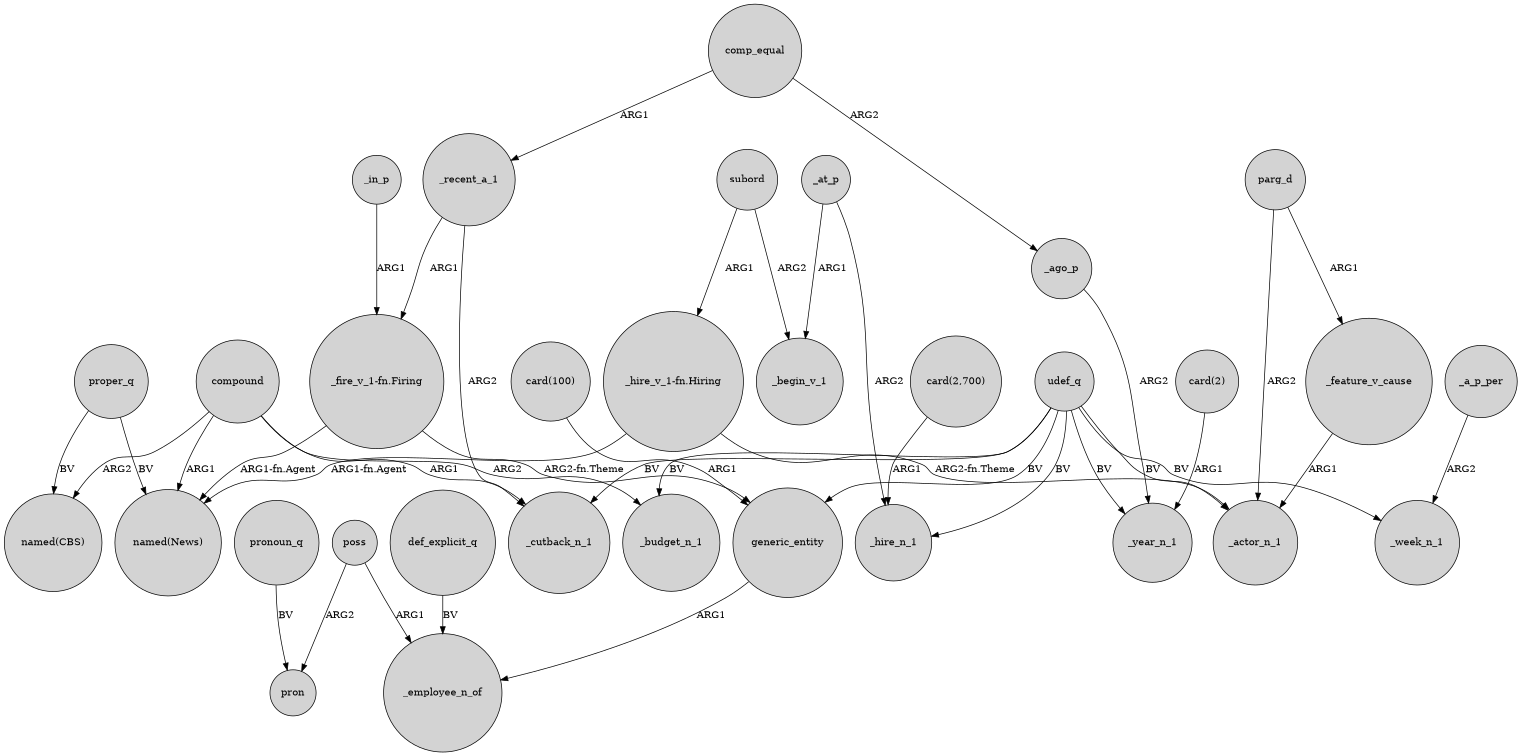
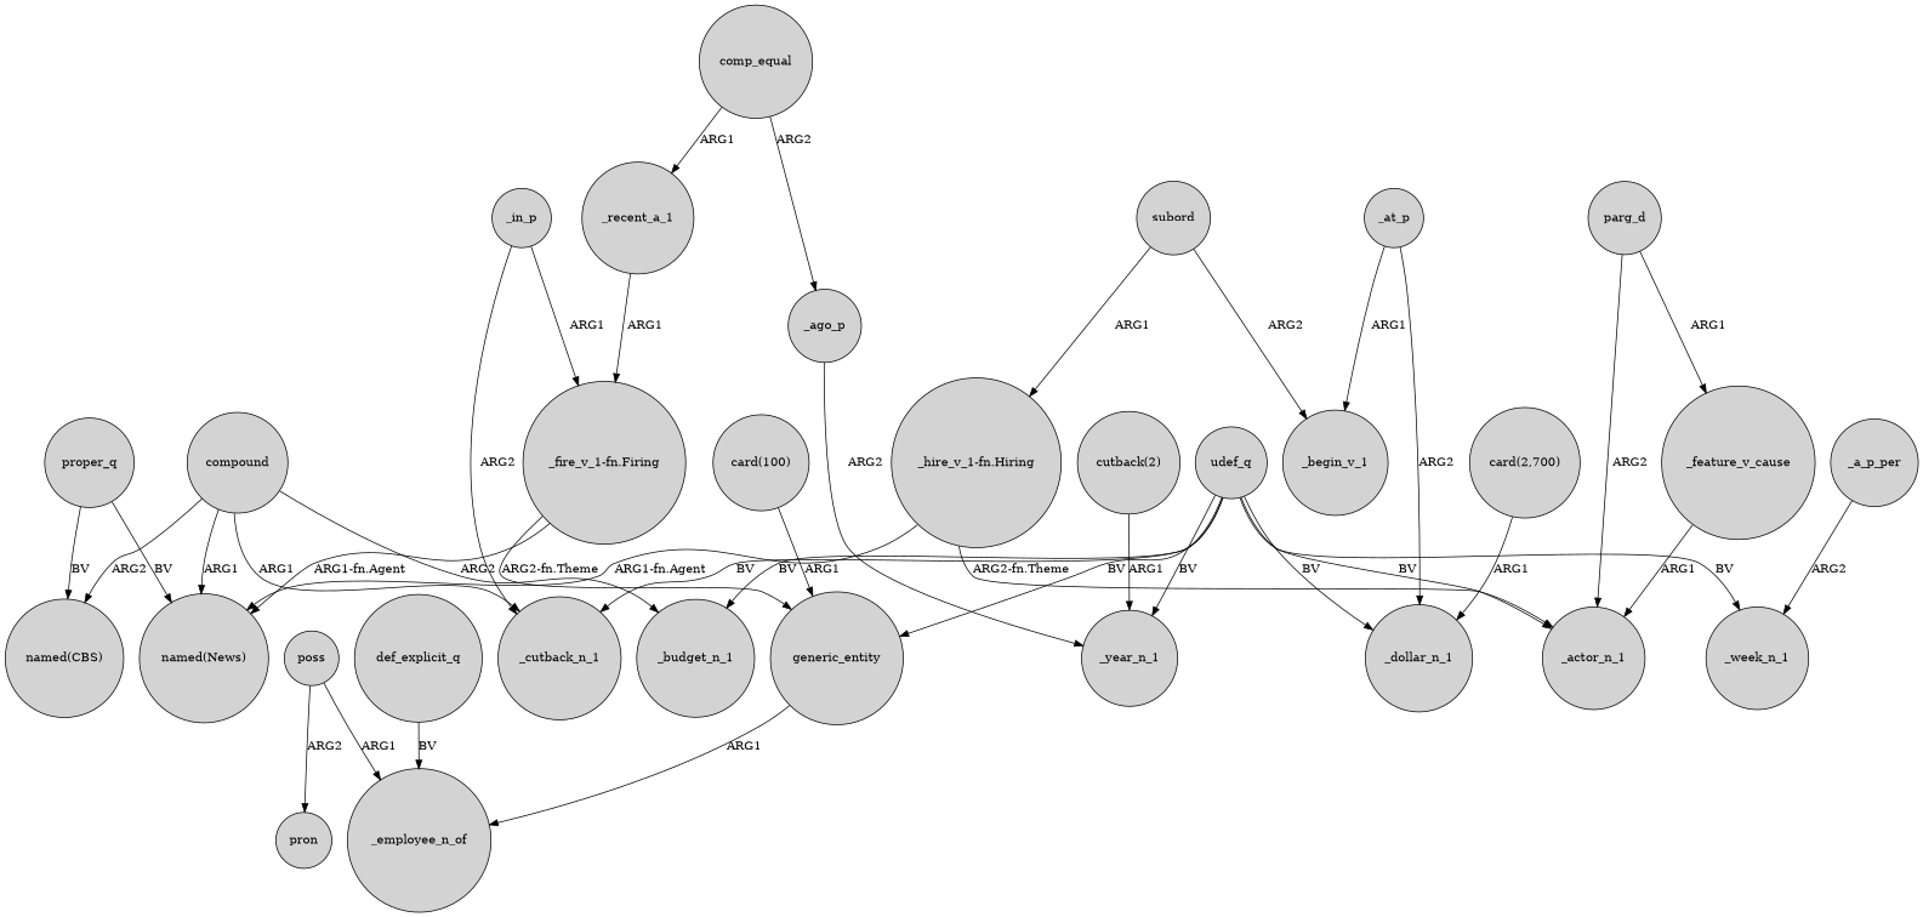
  digraph {
    node [shape=circle style=filled]
    compound
    "named(News)"
    _cutback_n_1
    "named(CBS)"
    _budget_n_1
    comp_equal
    _recent_a_1
    _ago_p
    "_fire_v_1-fn.Firing"
    _year_n_1
    generic_entity
    udef_q
-   _dollar_n_1 [label=_hire_n_1]
+   _dollar_n_1
    _actor_n_1
    _week_n_1
    _employee_n_of
    _at_p
    _begin_v_1
    poss
    pron
    parg_d
    _feature_v_cause
    "card(100)"
    proper_q
    _in_p
    "card(2,700)"
    "_hire_v_1-fn.Hiring"
    def_explicit_q
    _a_p_per
-   pronoun_q
-   "card(2)"
+   "card(2)" [label="cutback(2)"]
    subord
    compound -> "named(News)" [label=ARG1]
    compound -> _cutback_n_1 [label=ARG1]
    compound -> "named(CBS)" [label=ARG2]
    compound -> _budget_n_1 [label=ARG2]
    comp_equal -> _recent_a_1 [label=ARG1]
    comp_equal -> _ago_p [label=ARG2]
    _recent_a_1 -> "_fire_v_1-fn.Firing" [label=ARG1]
    _ago_p -> _year_n_1 [label=ARG2]
    "_fire_v_1-fn.Firing" -> "named(News)" [label="ARG1-fn.Agent"]
    "_fire_v_1-fn.Firing" -> generic_entity [label="ARG2-fn.Theme"]
    generic_entity -> _employee_n_of [label=ARG1]
    udef_q -> _cutback_n_1 [label=BV]
    udef_q -> _budget_n_1 [label=BV]
    udef_q -> _year_n_1 [label=BV]
    udef_q -> generic_entity [label=BV]
    udef_q -> _dollar_n_1 [label=BV]
    udef_q -> _actor_n_1 [label=BV]
    udef_q -> _week_n_1 [label=BV]
    _at_p -> _dollar_n_1 [label=ARG2]
    _at_p -> _begin_v_1 [label=ARG1]
    poss -> _employee_n_of [label=ARG1]
    poss -> pron [label=ARG2]
    parg_d -> _actor_n_1 [label=ARG2]
    parg_d -> _feature_v_cause [label=ARG1]
    _feature_v_cause -> _actor_n_1 [label=ARG1]
    "card(100)" -> generic_entity [label=ARG1]
    proper_q -> "named(News)" [label=BV]
    proper_q -> "named(CBS)" [label=BV]
-   _recent_a_1 -> _cutback_n_1 [label=ARG2]
+   _in_p -> _cutback_n_1 [label=ARG2]
    _in_p -> "_fire_v_1-fn.Firing" [label=ARG1]
    "card(2,700)" -> _dollar_n_1 [label=ARG1]
    "_hire_v_1-fn.Hiring" -> "named(News)" [label="ARG1-fn.Agent"]
    "_hire_v_1-fn.Hiring" -> _actor_n_1 [label="ARG2-fn.Theme"]
    def_explicit_q -> _employee_n_of [label=BV]
    _a_p_per -> _week_n_1 [label=ARG2]
-   pronoun_q -> pron [label=BV]
    "card(2)" -> _year_n_1 [label=ARG1]
    subord -> _begin_v_1 [label=ARG2]
    subord -> "_hire_v_1-fn.Hiring" [label=ARG1]
  }
